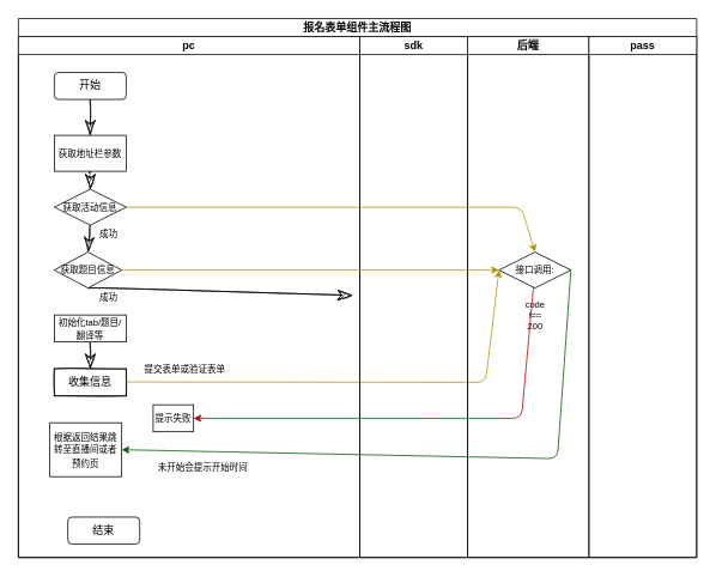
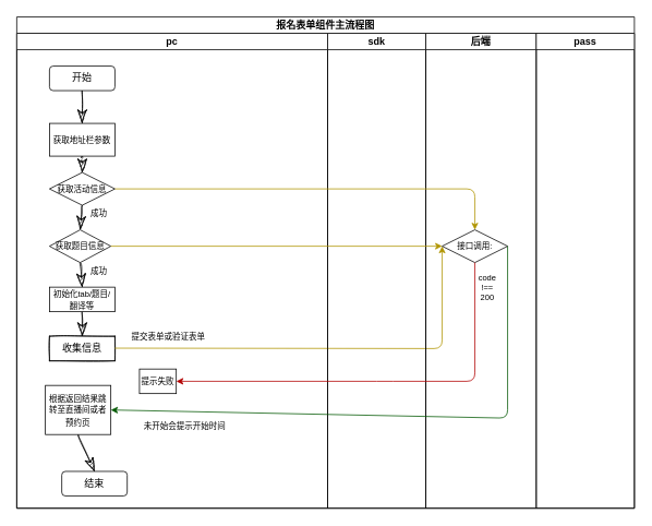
  <mxCell id="0" />
  <mxCell id="1" parent="0" />
  <mxCell id="2" value="报名表单组件主流程图" style="swimlane;childLayout=stackLayout;resizeParent=1;resizeParentMax=0;startSize=20;" parent="1" vertex="1"><mxGeometry x="20" y="20" width="755" height="600" as="geometry" /></mxCell>
  <mxCell id="3" value="pc" style="swimlane;startSize=20;" parent="2" vertex="1"><mxGeometry y="20" width="380" height="580" as="geometry" /></mxCell>
  <mxCell id="4" style="edgeStyle=none;curved=1;rounded=0;sketch=1;hachureGap=4;orthogonalLoop=1;jettySize=auto;html=1;exitX=0.5;exitY=1;exitDx=0;exitDy=0;entryX=0.5;entryY=0;entryDx=0;entryDy=0;fontFamily=Architects Daughter;fontSource=https%3A%2F%2Ffonts.googleapis.com%2Fcss%3Ffamily%3DArchitects%2BDaughter;fontSize=12;endArrow=classicThin;endFill=1;startSize=14;endSize=14;sourcePerimeterSpacing=8;targetPerimeterSpacing=8;" parent="3" source="5" target="7" edge="1"><mxGeometry relative="1" as="geometry" /></mxCell>
  <mxCell id="5" value="开始" style="rounded=1;whiteSpace=wrap;html=1;" parent="3" vertex="1"><mxGeometry x="40" y="40" width="80" height="30" as="geometry" /></mxCell>
  <mxCell id="6" style="edgeStyle=none;curved=1;rounded=0;sketch=1;hachureGap=4;orthogonalLoop=1;jettySize=auto;html=1;exitX=0.5;exitY=1;exitDx=0;exitDy=0;entryX=0.5;entryY=0;entryDx=0;entryDy=0;fontFamily=Architects Daughter;fontSource=https%3A%2F%2Ffonts.googleapis.com%2Fcss%3Ffamily%3DArchitects%2BDaughter;fontSize=12;endArrow=classicThin;endFill=1;startSize=14;endSize=14;sourcePerimeterSpacing=8;targetPerimeterSpacing=8;dashed=1;" parent="3" source="7" target="10" edge="1"><mxGeometry relative="1" as="geometry" /></mxCell>
  <mxCell id="7" value="&lt;font style=&quot;font-size: 10px&quot;&gt;获取地址栏参数&lt;/font&gt;" style="rounded=0;whiteSpace=wrap;html=1;" parent="3" vertex="1"><mxGeometry x="40" y="110" width="80" height="40" as="geometry" /></mxCell>
  <mxCell id="8" value="" style="edgeStyle=none;html=1;fontSize=10;startArrow=none;" parent="3" edge="1"><mxGeometry relative="1" as="geometry"><mxPoint x="145" y="190" as="sourcePoint" /><mxPoint x="145" y="190" as="targetPoint" /></mxGeometry></mxCell>
  <mxCell id="9" style="edgeStyle=none;curved=1;rounded=0;sketch=1;hachureGap=4;orthogonalLoop=1;jettySize=auto;html=1;exitX=0.5;exitY=1;exitDx=0;exitDy=0;entryX=0.5;entryY=0;entryDx=0;entryDy=0;fontFamily=Architects Daughter;fontSource=https%3A%2F%2Ffonts.googleapis.com%2Fcss%3Ffamily%3DArchitects%2BDaughter;fontSize=12;endArrow=classicThin;endFill=1;startSize=14;endSize=14;sourcePerimeterSpacing=8;targetPerimeterSpacing=8;" parent="3" source="10" target="12" edge="1"><mxGeometry relative="1" as="geometry" /></mxCell>
  <mxCell id="10" value="获取活动信息" style="rhombus;whiteSpace=wrap;html=1;fontSize=10;" parent="3" vertex="1"><mxGeometry x="40" y="170" width="80" height="40" as="geometry" /></mxCell>
- <mxCell id="11" style="edgeStyle=none;curved=1;rounded=0;sketch=1;hachureGap=4;orthogonalLoop=1;jettySize=auto;html=1;exitX=0.5;exitY=1;exitDx=0;exitDy=0;fontFamily=Architects Daughter;fontSource=https%3A%2F%2Ffonts.googleapis.com%2Fcss%3Ffamily%3DArchitects%2BDaughter;fontSize=12;startArrow=none;startFill=0;endArrow=classicThin;endFill=1;startSize=14;endSize=14;sourcePerimeterSpacing=8;targetPerimeterSpacing=8;" parent="3" source="12" target="25" edge="1"><mxGeometry relative="1" as="geometry" /></mxCell>
+ <mxCell id="11" style="edgeStyle=none;curved=1;rounded=0;sketch=1;hachureGap=4;orthogonalLoop=1;jettySize=auto;html=1;exitX=0.5;exitY=1;exitDx=0;exitDy=0;entryX=0.5;entryY=0;entryDx=0;entryDy=0;fontFamily=Architects Daughter;fontSource=https%3A%2F%2Ffonts.googleapis.com%2Fcss%3Ffamily%3DArchitects%2BDaughter;fontSize=12;startArrow=none;startFill=0;endArrow=classicThin;endFill=1;startSize=14;endSize=14;sourcePerimeterSpacing=8;targetPerimeterSpacing=8;" parent="3" source="12" target="14" edge="1"><mxGeometry relative="1" as="geometry" /></mxCell>
  <mxCell id="12" value="获取题目信息" style="rhombus;whiteSpace=wrap;html=1;fontSize=10;" parent="3" vertex="1"><mxGeometry x="40" y="240" width="75" height="40" as="geometry" /></mxCell>
  <mxCell id="13" style="edgeStyle=none;curved=1;rounded=0;sketch=1;hachureGap=4;orthogonalLoop=1;jettySize=auto;html=1;exitX=0.5;exitY=1;exitDx=0;exitDy=0;entryX=0.5;entryY=0;entryDx=0;entryDy=0;fontFamily=Architects Daughter;fontSource=https%3A%2F%2Ffonts.googleapis.com%2Fcss%3Ffamily%3DArchitects%2BDaughter;fontSize=12;endArrow=classicThin;startSize=14;endSize=14;sourcePerimeterSpacing=8;targetPerimeterSpacing=8;endFill=1;" parent="3" source="14" target="20" edge="1"><mxGeometry relative="1" as="geometry" /></mxCell>
  <mxCell id="14" value="&lt;span style=&quot;font-size: 10px&quot;&gt;初始化tab/题目/翻译等&lt;/span&gt;" style="rounded=0;whiteSpace=wrap;html=1;" parent="3" vertex="1"><mxGeometry x="40" y="310" width="80" height="30" as="geometry" /></mxCell>
  <mxCell id="15" value="成功" style="text;html=1;align=center;verticalAlign=middle;resizable=0;points=[];autosize=1;strokeColor=none;fillColor=none;fontSize=10;" parent="3" vertex="1"><mxGeometry x="80" y="210" width="40" height="20" as="geometry" /></mxCell>
  <mxCell id="16" value="&lt;font style=&quot;font-size: 10px&quot;&gt;提示失败&lt;/font&gt;" style="rounded=0;whiteSpace=wrap;html=1;" parent="3" vertex="1"><mxGeometry x="150" y="410" width="45" height="30" as="geometry" /></mxCell>
+ <mxCell id="17" style="edgeStyle=none;curved=1;rounded=0;sketch=1;hachureGap=4;orthogonalLoop=1;jettySize=auto;html=1;exitX=0.5;exitY=1;exitDx=0;exitDy=0;entryX=0.5;entryY=0;entryDx=0;entryDy=0;fontFamily=Architects Daughter;fontSource=https%3A%2F%2Ffonts.googleapis.com%2Fcss%3Ffamily%3DArchitects%2BDaughter;fontSize=12;endArrow=classicThin;startSize=14;endSize=14;sourcePerimeterSpacing=8;targetPerimeterSpacing=8;endFill=1;" parent="3" source="18" target="19" edge="1"><mxGeometry relative="1" as="geometry" /></mxCell>
  <mxCell id="18" value="&lt;font style=&quot;font-size: 10px&quot;&gt;根据返回结果跳转至直播间或者预约页&lt;/font&gt;" style="rounded=0;whiteSpace=wrap;html=1;" parent="3" vertex="1"><mxGeometry x="35" y="430" width="80" height="60" as="geometry" /></mxCell>
  <mxCell id="19" value="结束" style="rounded=1;whiteSpace=wrap;html=1;" parent="3" vertex="1"><mxGeometry x="55" y="535" width="80" height="30" as="geometry" /></mxCell>
  <mxCell id="20" value="收集信息" style="whiteSpace=wrap;html=1;sketch=1;hachureGap=4;fontFamily=Architects Daughter;fontSource=https%3A%2F%2Ffonts.googleapis.com%2Fcss%3Ffamily%3DArchitects%2BDaughter;fontSize=12;" parent="3" vertex="1"><mxGeometry x="40" y="370" width="80" height="30" as="geometry" /></mxCell>
  <mxCell id="21" value="成功" style="text;html=1;align=center;verticalAlign=middle;resizable=0;points=[];autosize=1;strokeColor=none;fillColor=none;fontSize=10;" parent="3" vertex="1"><mxGeometry x="80" y="280" width="40" height="20" as="geometry" /></mxCell>
  <mxCell id="22" style="edgeStyle=none;html=1;exitX=1;exitY=0.5;exitDx=0;exitDy=0;fontSize=10;entryX=0;entryY=0.5;entryDx=0;entryDy=0;fillColor=#e3c800;strokeColor=#B09500;" parent="3" target="27" edge="1"><mxGeometry relative="1" as="geometry"><mxPoint x="415" y="384.5" as="targetPoint" /><mxPoint x="120" y="384.5" as="sourcePoint" /><Array as="points"><mxPoint x="520" y="385" /></Array></mxGeometry></mxCell>
  <mxCell id="23" value="提交表单或验证表单" style="text;html=1;align=center;verticalAlign=middle;resizable=0;points=[];autosize=1;strokeColor=none;fillColor=none;fontSize=10;" parent="3" vertex="1"><mxGeometry x="130" y="360" width="110" height="20" as="geometry" /></mxCell>
  <mxCell id="24" value="未开始会提示开始时间" style="text;html=1;align=center;verticalAlign=middle;resizable=0;points=[];autosize=1;strokeColor=none;fillColor=none;fontSize=10;" parent="3" vertex="1"><mxGeometry x="145" y="470" width="120" height="20" as="geometry" /></mxCell>
  <mxCell id="25" value="sdk" style="swimlane;startSize=20;" parent="2" vertex="1"><mxGeometry x="380" y="20" width="120" height="580" as="geometry" /></mxCell>
  <mxCell id="26" value="后端" style="swimlane;startSize=20;" parent="2" vertex="1"><mxGeometry x="500" y="20" width="135" height="580" as="geometry" /></mxCell>
- <mxCell id="27" value="接口调用:" style="rhombus;whiteSpace=wrap;html=1;fontSize=10;" parent="26" vertex="1"><mxGeometry x="35" y="240" width="80" height="40" as="geometry" /></mxCell>
+ <mxCell id="27" value="接口调用:" style="rhombus;whiteSpace=wrap;html=1;fontSize=10;" parent="26" vertex="1"><mxGeometry x="20" y="240" width="80" height="40" as="geometry" /></mxCell>
  <mxCell id="28" value="code&lt;br&gt;!==&lt;br&gt;200" style="text;html=1;align=center;verticalAlign=middle;resizable=0;points=[];autosize=1;strokeColor=none;fillColor=none;fontSize=10;" parent="26" vertex="1"><mxGeometry x="55" y="290" width="40" height="40" as="geometry" /></mxCell>
  <mxCell id="29" value="pass" style="swimlane;startSize=20;" parent="2" vertex="1"><mxGeometry x="635" y="20" width="120" height="580" as="geometry" /></mxCell>
  <mxCell id="30" value="" style="edgeStyle=none;html=1;fontSize=10;entryX=1;entryY=0.5;entryDx=0;entryDy=0;fillColor=#e51400;strokeColor=#B20000;" parent="2" source="27" target="16" edge="1"><mxGeometry relative="1" as="geometry"><mxPoint x="205" y="380" as="targetPoint" /><Array as="points"><mxPoint x="560" y="445" /><mxPoint x="450" y="445" /></Array></mxGeometry></mxCell>
  <mxCell id="31" style="edgeStyle=none;html=1;exitX=1;exitY=0.5;exitDx=0;exitDy=0;fontSize=10;entryX=0;entryY=0.5;entryDx=0;entryDy=0;fillColor=#e3c800;strokeColor=#B09500;" parent="2" source="12" target="27" edge="1"><mxGeometry relative="1" as="geometry"><mxPoint x="150.0" y="279.793" as="targetPoint" /></mxGeometry></mxCell>
  <mxCell id="32" style="edgeStyle=none;html=1;entryX=0.5;entryY=0;entryDx=0;entryDy=0;fontSize=10;fillColor=#e3c800;strokeColor=#B09500;" parent="2" target="27" edge="1"><mxGeometry relative="1" as="geometry"><Array as="points"><mxPoint x="560" y="210" /></Array><mxPoint x="120" y="210" as="sourcePoint" /></mxGeometry></mxCell>
  <mxCell id="33" value="" style="edgeStyle=none;html=1;fontSize=10;entryX=1;entryY=0.5;entryDx=0;entryDy=0;fillColor=#008a00;strokeColor=#005700;exitX=1;exitY=0.5;exitDx=0;exitDy=0;" parent="2" source="27" target="18" edge="1"><mxGeometry relative="1" as="geometry"><mxPoint x="330" y="240" as="targetPoint" /><Array as="points"><mxPoint x="600" y="490" /></Array><mxPoint x="330" y="160" as="sourcePoint" /></mxGeometry></mxCell>
